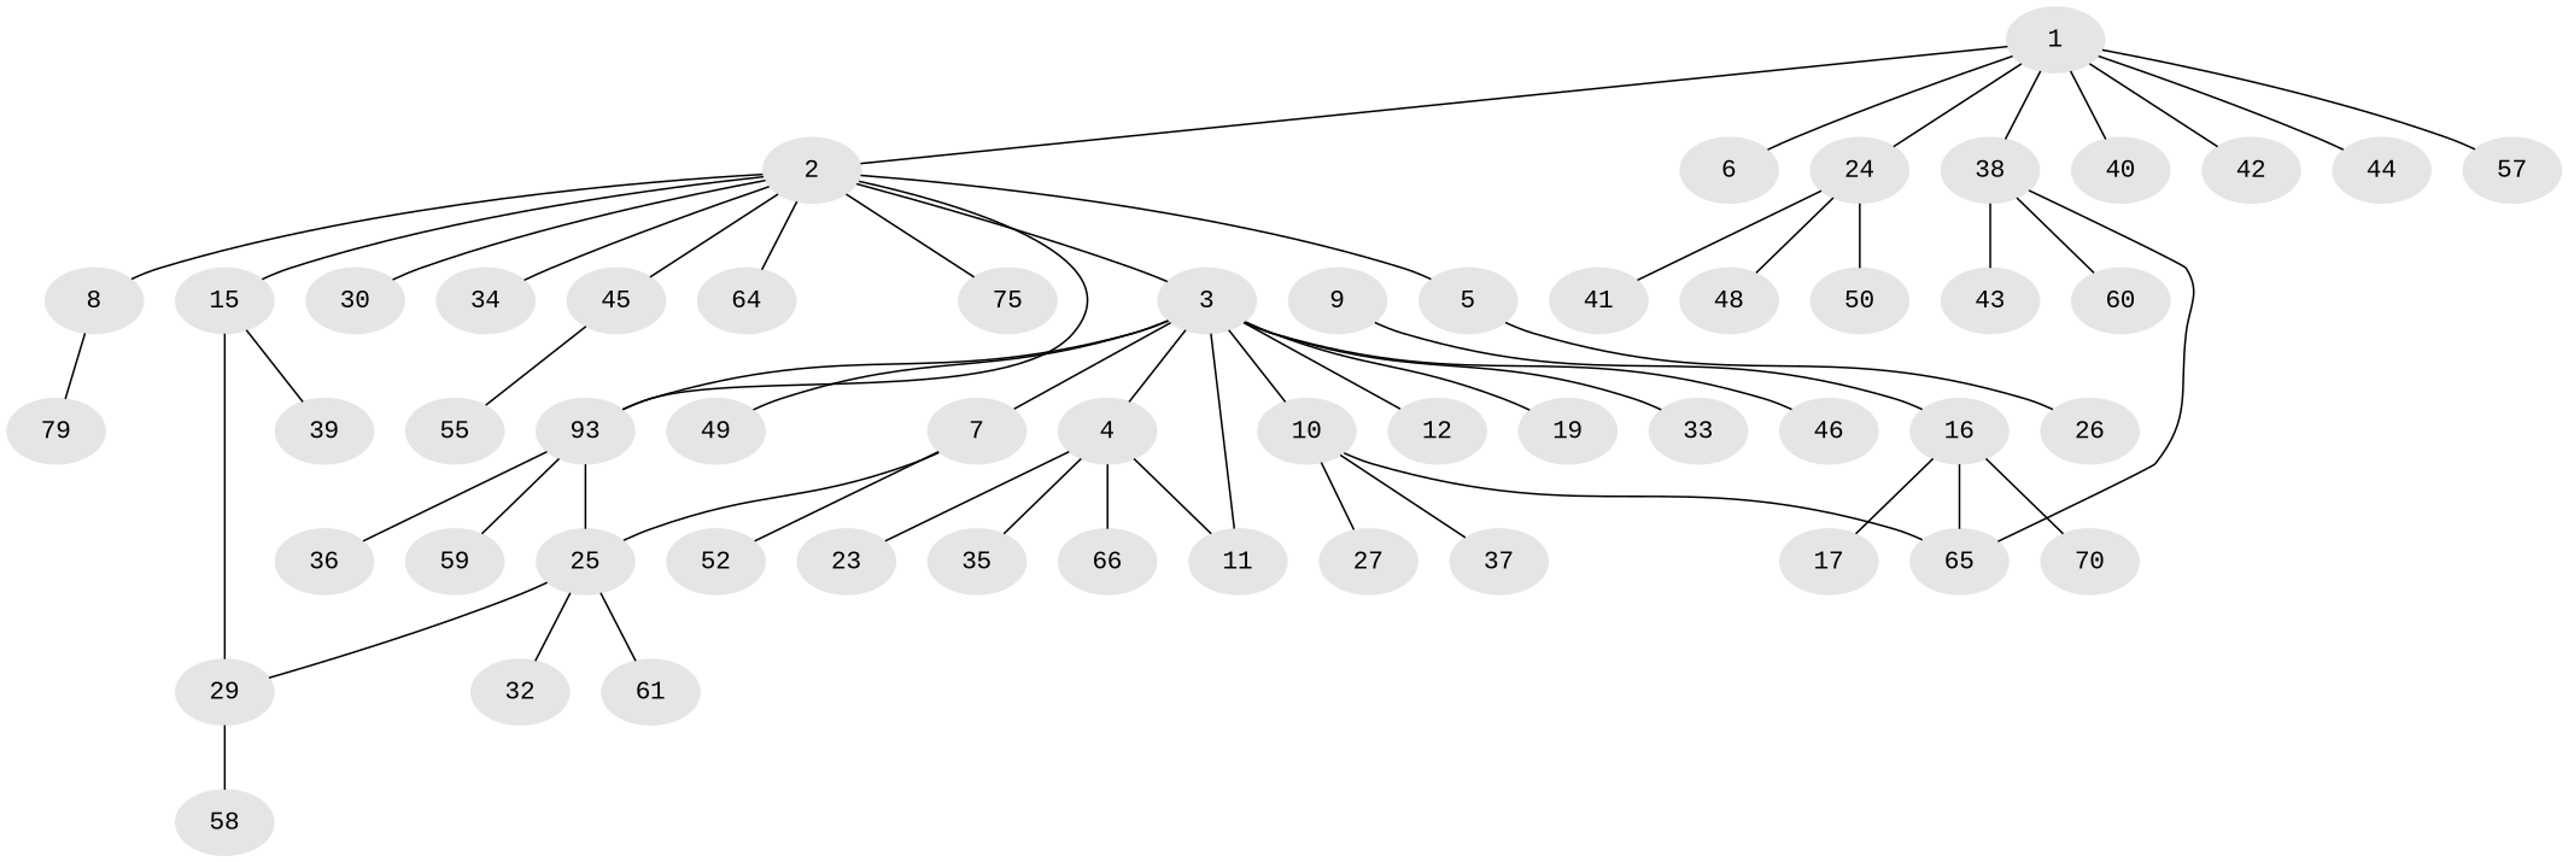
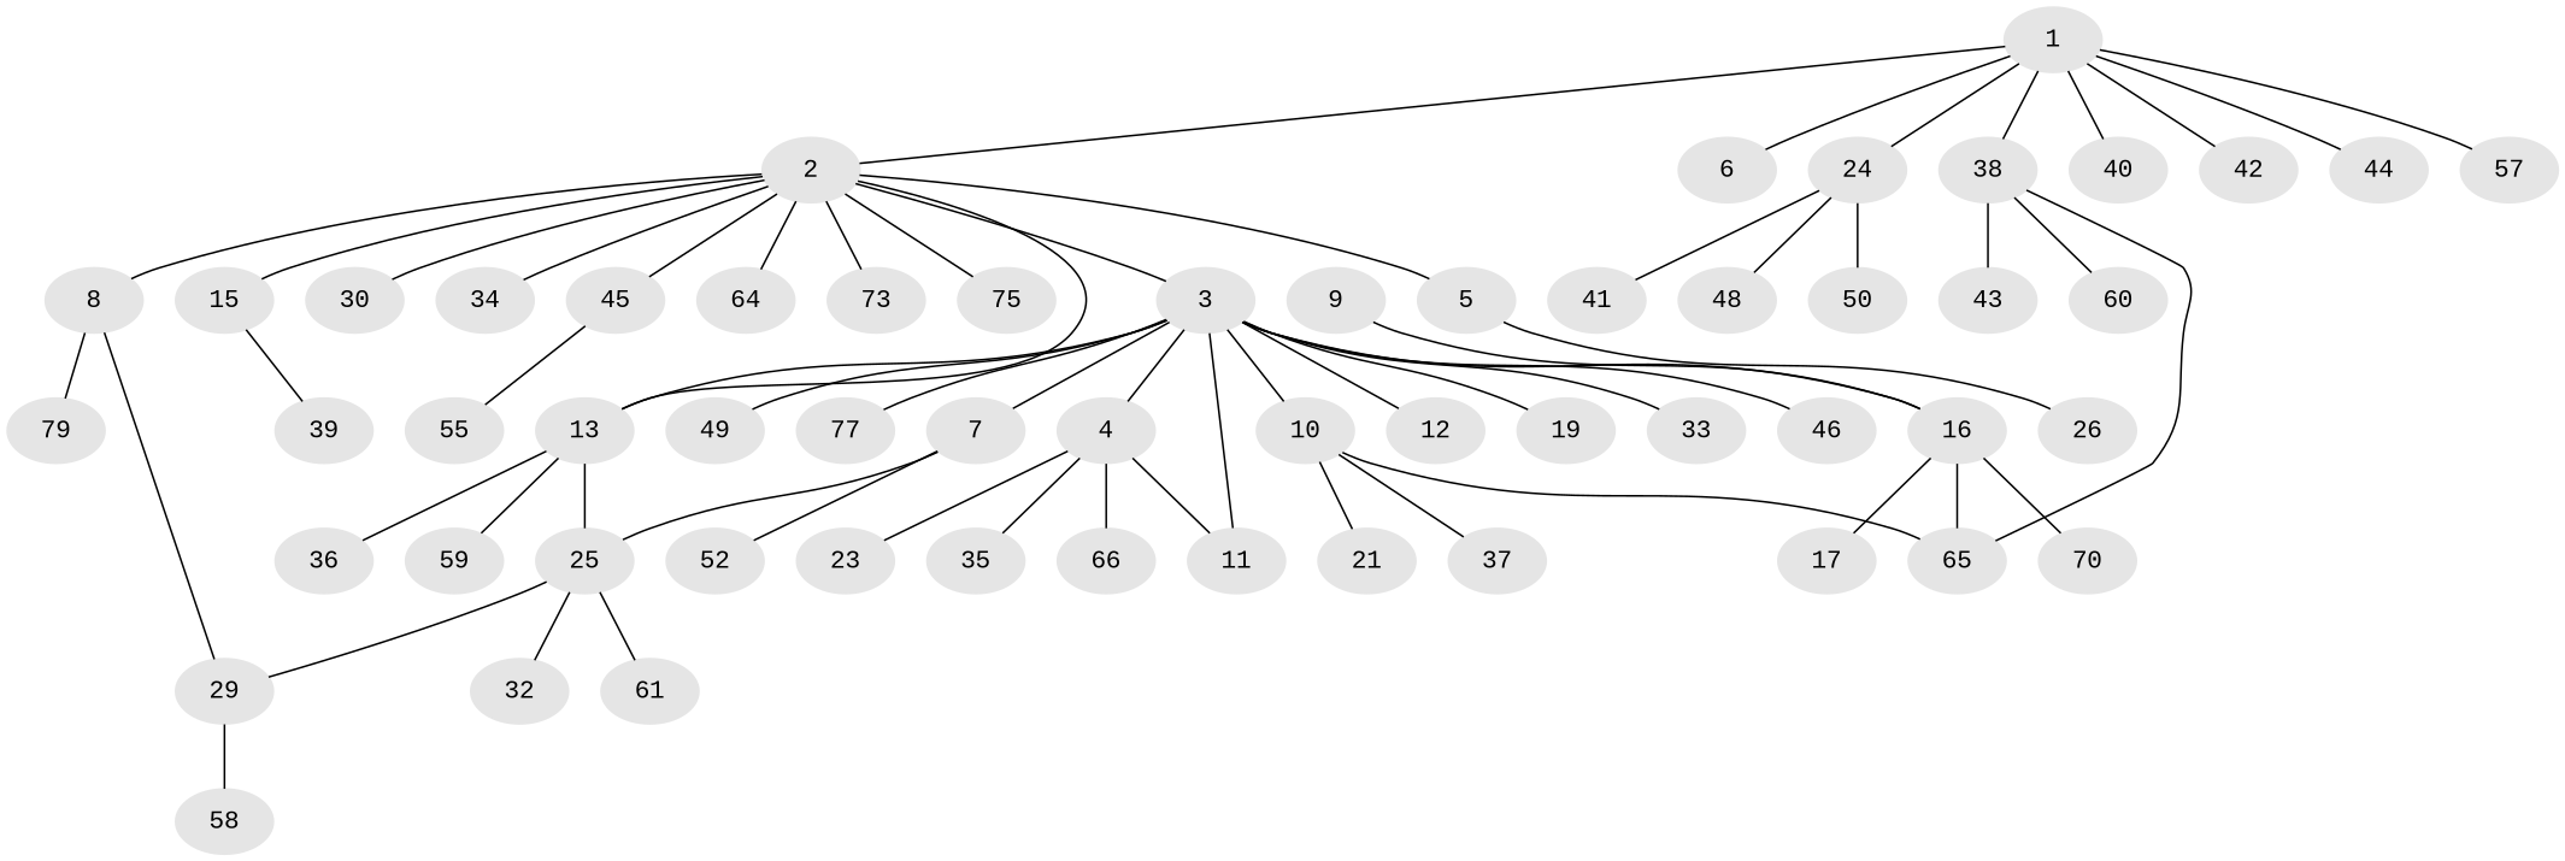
  graph {
    fontname="Liberation Mono"
    node [color=gray90 fontname="Liberation Mono" style=filled]
    edge [fontname="Liberation Mono"]
    1 [super="+21"]
    2 [super="+28"]
    6
    24 [super="+47"]
    38 [super="+80"]
    40
    42
    44
    57
    3 [super="+56"]
    5
    8 [super="+76"]
-   13 [super="+14" label=93]
+   13 [super="+14"]
    15 [super="+63"]
    30
    34
    45 [super="+62"]
    64
+   73
    75
    41 [super="+71"]
    48
    50
    65 [super="+72"]
    43
    60
    4 [super="+54"]
    7 [super="+18"]
    10 [super="+20"]
    11 [super="+22"]
    12 [super="+69"]
    16 [super="+31"]
    19
    33
    46
    49
+   77
    26
    79
    25 [super="+51"]
    36 [super="+68"]
    59
    29 [super="+53"]
    39
    55
    23
    35
    66
    52
-   27 [super="+74"]
+   27 [super="+74" label=21]
    37
    17
    70
    9 [super="+67"]
    32
    61
    58
    1 -- 2
    1 -- 6
    1 -- 24
    1 -- 38
    1 -- 40
    1 -- 42
    1 -- 44
    1 -- 57
    2 -- 3
    2 -- 5
    2 -- 8
    2 -- 13
    2 -- 15
    2 -- 30
    2 -- 34
    2 -- 45
    2 -- 64
+   2 -- 73
    2 -- 75
    24 -- 41
    24 -- 48
    24 -- 50
    38 -- 65
    38 -- 43
    38 -- 60
    3 -- 13
    3 -- 4
    3 -- 7
    3 -- 10
    3 -- 11
    3 -- 12
+   3 -- 16
    3 -- 19
    3 -- 33
    3 -- 46
    3 -- 49
+   3 -- 77
    5 -- 26
    8 -- 79
    13 -- 25
    13 -- 36
    13 -- 59
-   15 -- 29
+   8 -- 29
    15 -- 39
    45 -- 55
    4 -- 11
    4 -- 23
    4 -- 35
    4 -- 66
    7 -- 25
    7 -- 52
    10 -- 65
    10 -- 27
    10 -- 37
    16 -- 65
    16 -- 17
    16 -- 70
    25 -- 29
    25 -- 32
    25 -- 61
    29 -- 58
    9 -- 16
  }
